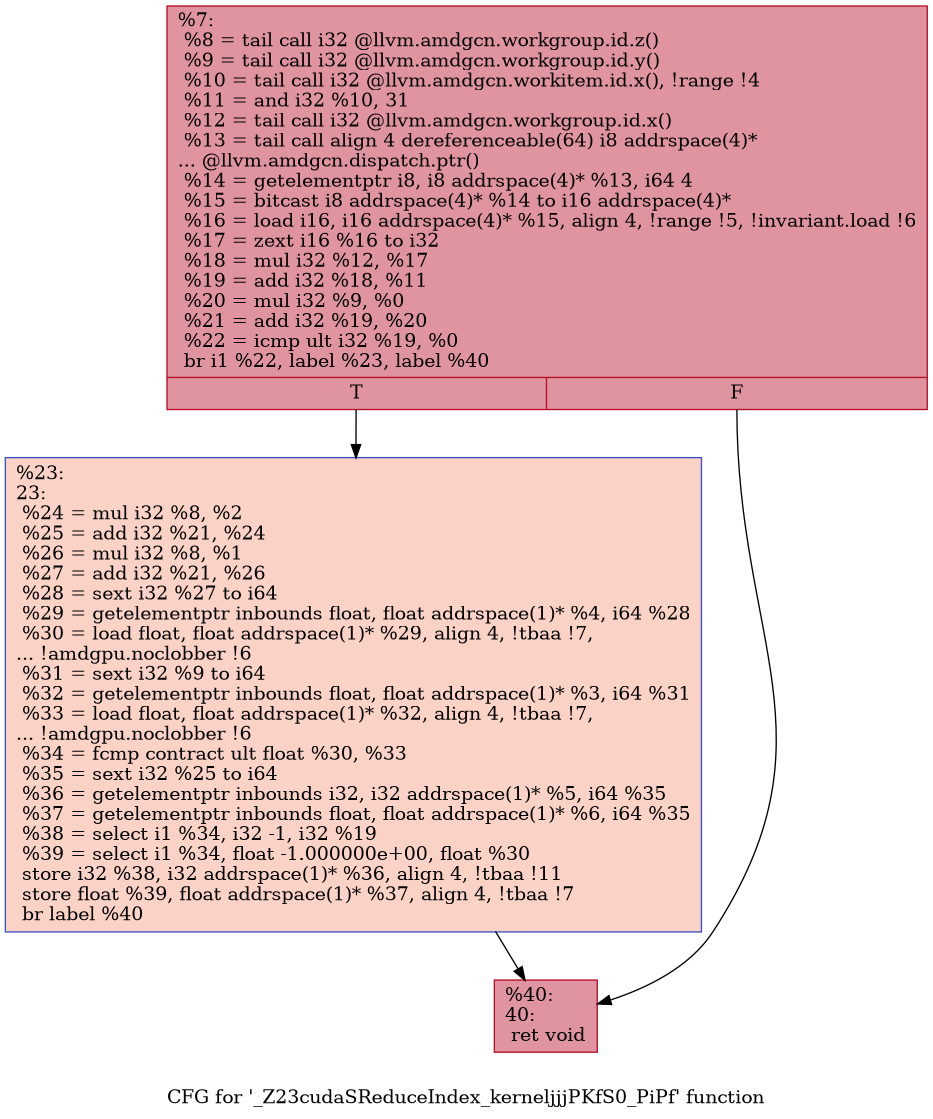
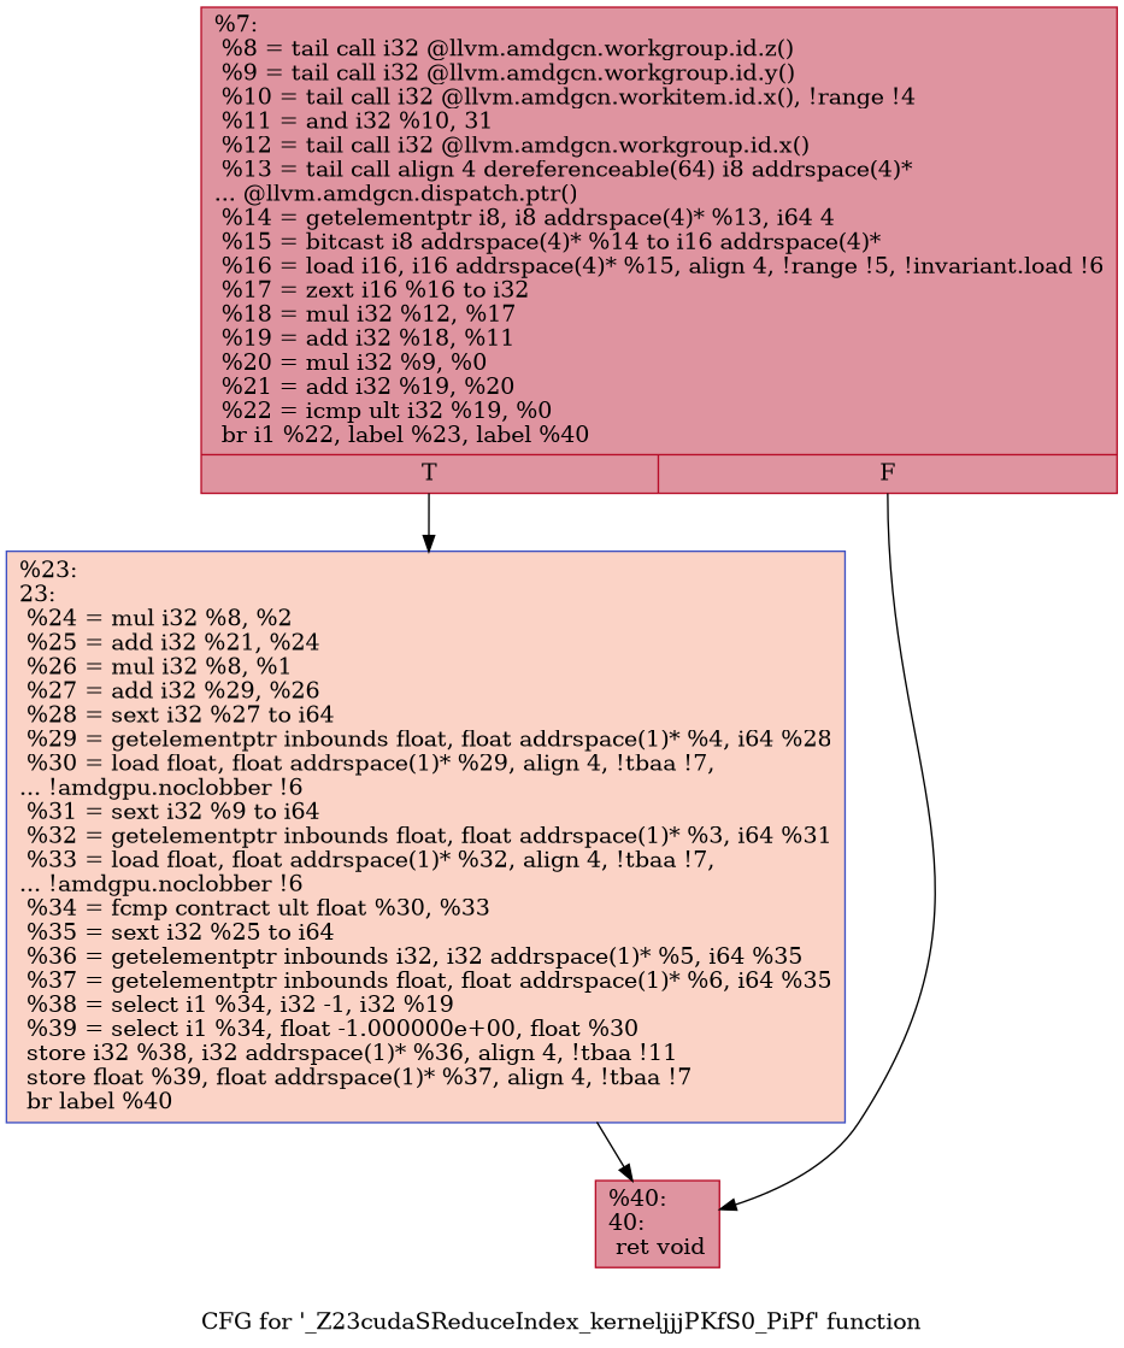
  digraph {
    label="CFG for '_Z23cudaSReduceIndex_kerneljjjPKfS0_PiPf' function"
    node [color="#b70d28ff" fillcolor="#b70d2870" shape=record style=filled]
    n1 [label="{%7:\l  %8 = tail call i32 @llvm.amdgcn.workgroup.id.z()\l  %9 = tail call i32 @llvm.amdgcn.workgroup.id.y()\l  %10 = tail call i32 @llvm.amdgcn.workitem.id.x(), !range !4\l  %11 = and i32 %10, 31\l  %12 = tail call i32 @llvm.amdgcn.workgroup.id.x()\l  %13 = tail call align 4 dereferenceable(64) i8 addrspace(4)*\l... @llvm.amdgcn.dispatch.ptr()\l  %14 = getelementptr i8, i8 addrspace(4)* %13, i64 4\l  %15 = bitcast i8 addrspace(4)* %14 to i16 addrspace(4)*\l  %16 = load i16, i16 addrspace(4)* %15, align 4, !range !5, !invariant.load !6\l  %17 = zext i16 %16 to i32\l  %18 = mul i32 %12, %17\l  %19 = add i32 %18, %11\l  %20 = mul i32 %9, %0\l  %21 = add i32 %19, %20\l  %22 = icmp ult i32 %19, %0\l  br i1 %22, label %23, label %40\l|{<s0>T|<s1>F}}"]
-   n2 [color="#3d50c3ff" fillcolor="#f59c7d70" label="{%23:\l23:                                               \l  %24 = mul i32 %8, %2\l  %25 = add i32 %21, %24\l  %26 = mul i32 %8, %1\l  %27 = add i32 %21, %26\l  %28 = sext i32 %27 to i64\l  %29 = getelementptr inbounds float, float addrspace(1)* %4, i64 %28\l  %30 = load float, float addrspace(1)* %29, align 4, !tbaa !7,\l... !amdgpu.noclobber !6\l  %31 = sext i32 %9 to i64\l  %32 = getelementptr inbounds float, float addrspace(1)* %3, i64 %31\l  %33 = load float, float addrspace(1)* %32, align 4, !tbaa !7,\l... !amdgpu.noclobber !6\l  %34 = fcmp contract ult float %30, %33\l  %35 = sext i32 %25 to i64\l  %36 = getelementptr inbounds i32, i32 addrspace(1)* %5, i64 %35\l  %37 = getelementptr inbounds float, float addrspace(1)* %6, i64 %35\l  %38 = select i1 %34, i32 -1, i32 %19\l  %39 = select i1 %34, float -1.000000e+00, float %30\l  store i32 %38, i32 addrspace(1)* %36, align 4, !tbaa !11\l  store float %39, float addrspace(1)* %37, align 4, !tbaa !7\l  br label %40\l}"]
+   n2 [color="#3d50c3ff" fillcolor="#f59c7d70" label="{%23:\l23:                                               \l  %24 = mul i32 %8, %2\l  %25 = add i32 %21, %24\l  %26 = mul i32 %8, %1\l  %27 = add i32 %29, %26\l  %28 = sext i32 %27 to i64\l  %29 = getelementptr inbounds float, float addrspace(1)* %4, i64 %28\l  %30 = load float, float addrspace(1)* %29, align 4, !tbaa !7,\l... !amdgpu.noclobber !6\l  %31 = sext i32 %9 to i64\l  %32 = getelementptr inbounds float, float addrspace(1)* %3, i64 %31\l  %33 = load float, float addrspace(1)* %32, align 4, !tbaa !7,\l... !amdgpu.noclobber !6\l  %34 = fcmp contract ult float %30, %33\l  %35 = sext i32 %25 to i64\l  %36 = getelementptr inbounds i32, i32 addrspace(1)* %5, i64 %35\l  %37 = getelementptr inbounds float, float addrspace(1)* %6, i64 %35\l  %38 = select i1 %34, i32 -1, i32 %19\l  %39 = select i1 %34, float -1.000000e+00, float %30\l  store i32 %38, i32 addrspace(1)* %36, align 4, !tbaa !11\l  store float %39, float addrspace(1)* %37, align 4, !tbaa !7\l  br label %40\l}"]
    n3 [label="{%40:\l40:                                               \l  ret void\l}"]
    n1 -> n2 [tailport=s0]
    n1 -> n3 [tailport=s1]
    n2 -> n3
  }
